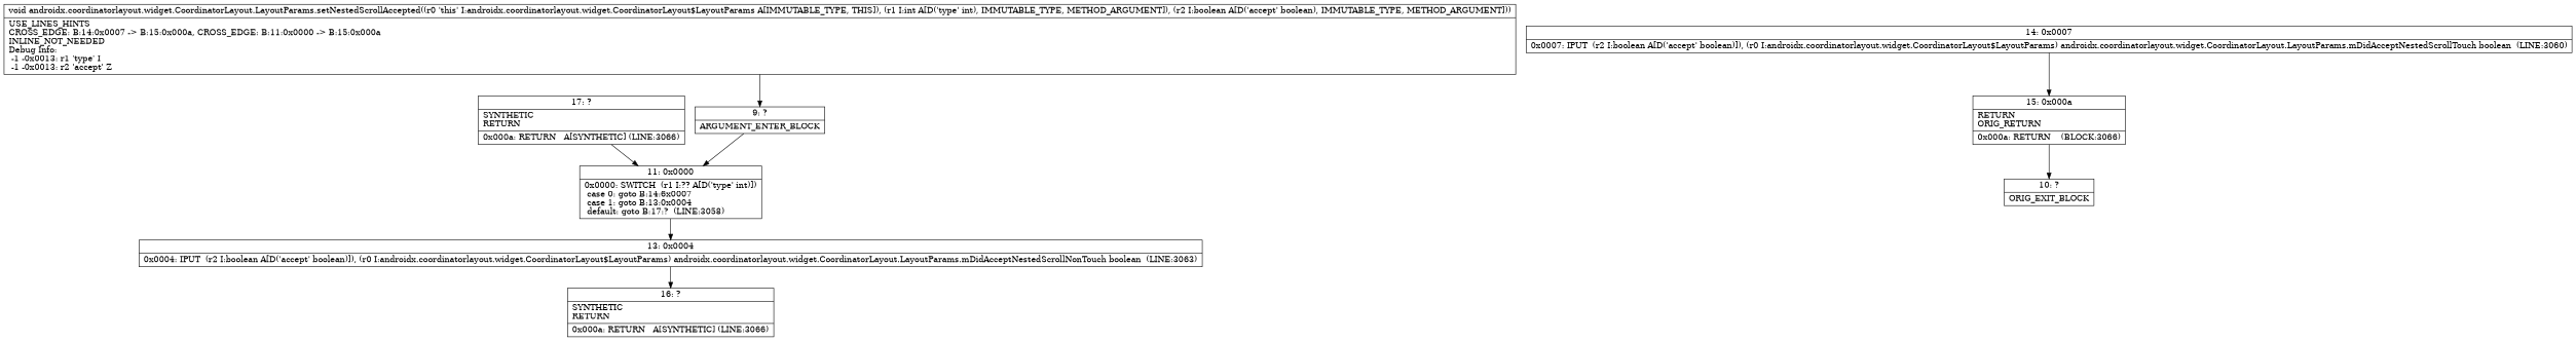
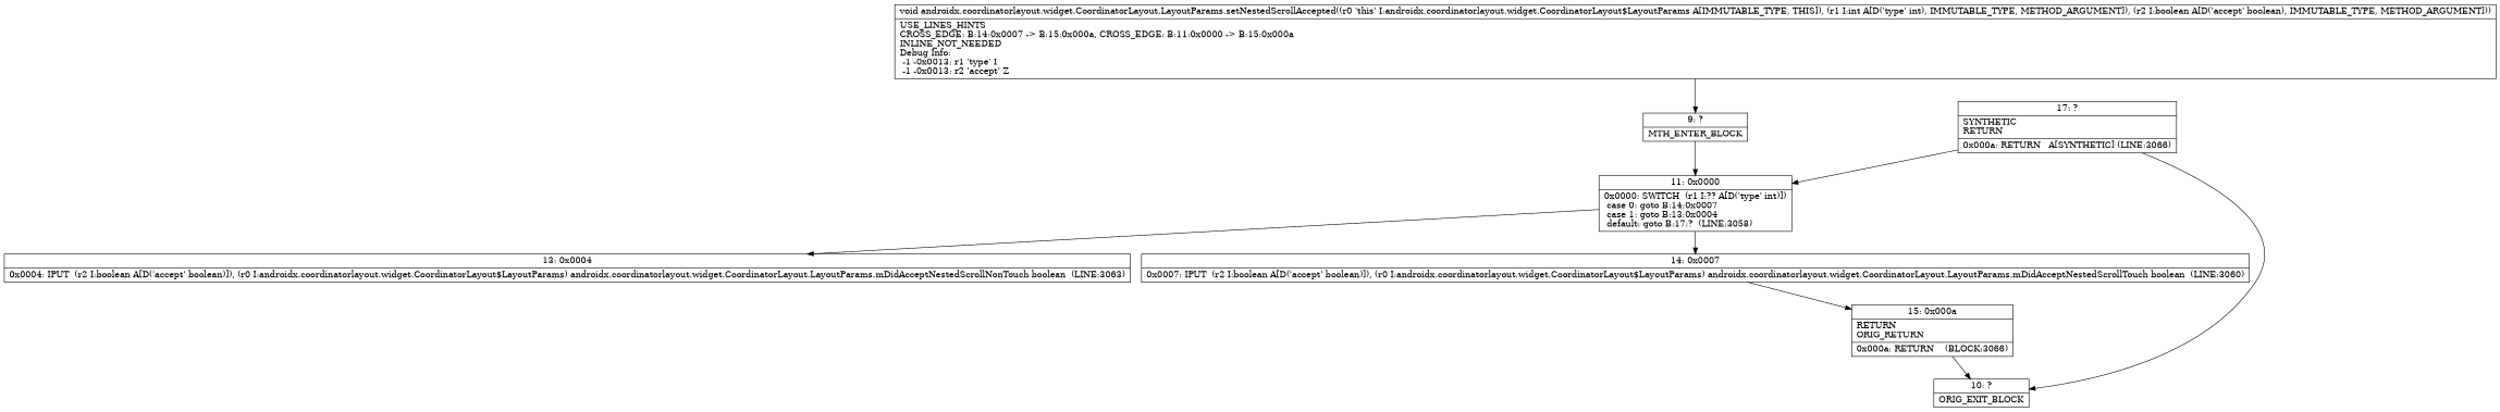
  digraph {
    node [shape=record]
-   n1 [label="{9\:\ ?|ARGUMENT_ENTER_BLOCK\l}"]
-   n2 [label="{11\:\ 0x0000|0x0000: SWITCH  (r1 I:?? A[D('type' int)])\l case 0: goto B:14:6x0007\l case 1: goto B:13:0x0004\l default: goto B:17:?  (LINE:3058)\l}"]
+   n1 [label="{9\:\ ?|MTH_ENTER_BLOCK\l}"]
+   n2 [label="{11\:\ 0x0000|0x0000: SWITCH  (r1 I:?? A[D('type' int)])\l case 0: goto B:14:0x0007\l case 1: goto B:13:0x0004\l default: goto B:17:?  (LINE:3058)\l}"]
    n3 [label="{13\:\ 0x0004|0x0004: IPUT  (r2 I:boolean A[D('accept' boolean)]), (r0 I:androidx.coordinatorlayout.widget.CoordinatorLayout$LayoutParams) androidx.coordinatorlayout.widget.CoordinatorLayout.LayoutParams.mDidAcceptNestedScrollNonTouch boolean  (LINE:3063)\l}"]
    n4 [label="{14\:\ 0x0007|0x0007: IPUT  (r2 I:boolean A[D('accept' boolean)]), (r0 I:androidx.coordinatorlayout.widget.CoordinatorLayout$LayoutParams) androidx.coordinatorlayout.widget.CoordinatorLayout.LayoutParams.mDidAcceptNestedScrollTouch boolean  (LINE:3060)\l}"]
-   n5 [label="{16\:\ ?|SYNTHETIC\lRETURN\l|0x000a: RETURN   A[SYNTHETIC] (LINE:3066)\l}"]
    n6 [label="{15\:\ 0x000a|RETURN\lORIG_RETURN\l|0x000a: RETURN    (BLOCK:3066)\l}"]
    n7 [label="{17\:\ ?|SYNTHETIC\lRETURN\l|0x000a: RETURN   A[SYNTHETIC] (LINE:3066)\l}"]
    n8 [label="{10\:\ ?|ORIG_EXIT_BLOCK\l}"]
    n9 [label="{void androidx.coordinatorlayout.widget.CoordinatorLayout.LayoutParams.setNestedScrollAccepted((r0 'this' I:androidx.coordinatorlayout.widget.CoordinatorLayout$LayoutParams A[IMMUTABLE_TYPE, THIS]), (r1 I:int A[D('type' int), IMMUTABLE_TYPE, METHOD_ARGUMENT]), (r2 I:boolean A[D('accept' boolean), IMMUTABLE_TYPE, METHOD_ARGUMENT]))  | USE_LINES_HINTS\lCROSS_EDGE: B:14:0x0007 \-\> B:15:0x000a, CROSS_EDGE: B:11:0x0000 \-\> B:15:0x000a\lINLINE_NOT_NEEDED\lDebug Info:\l  \-1 \-0x0013: r1 'type' I\l  \-1 \-0x0013: r2 'accept' Z\l}"]
    n1 -> n2
    n2 -> n3
-   n3 -> n5
+   n2 -> n4
    n4 -> n6
    n6 -> n8
    n7 -> n2
+   n7 -> n8
    n9 -> n1
  }
